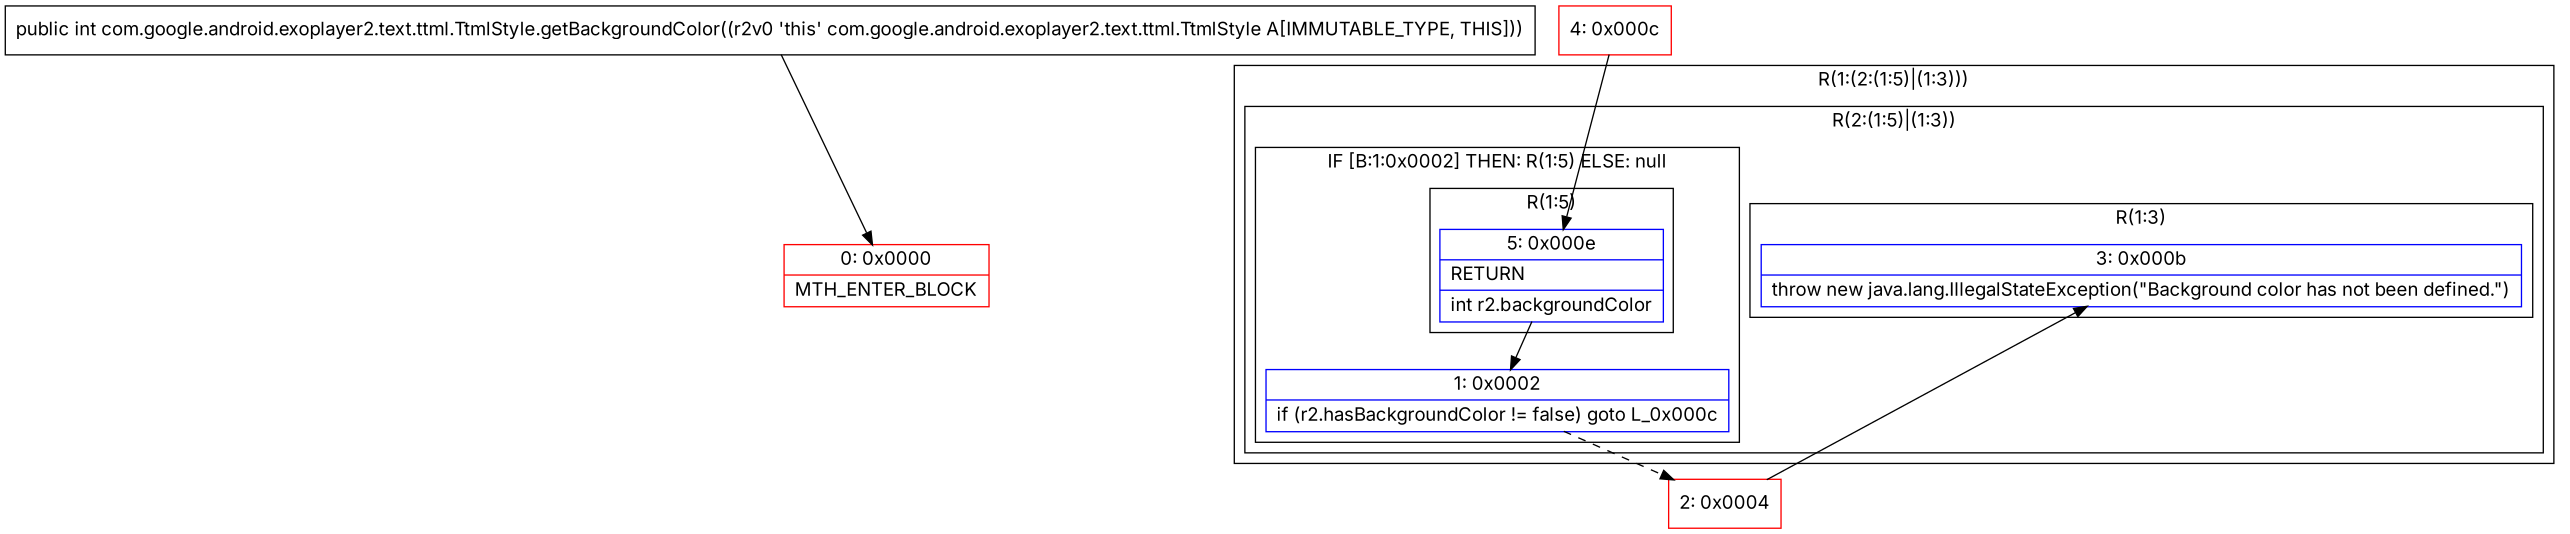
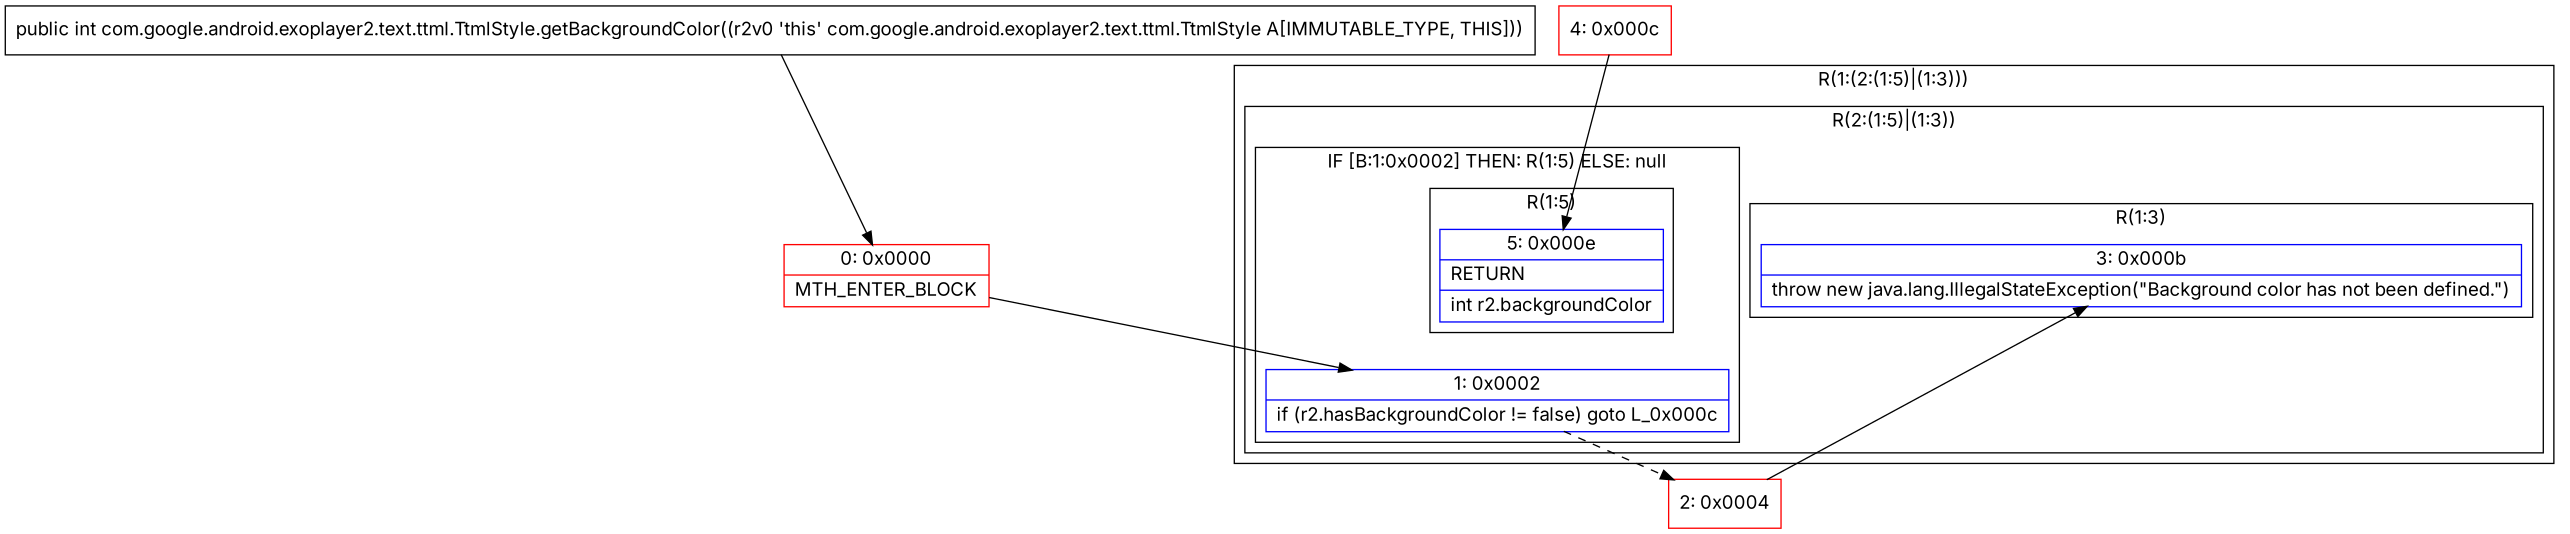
  digraph {
    fontname=Inter
    node [color=blue fontname=Inter shape=record]
    edge [fontname=Inter]
    n1 [label="{5\:\ 0x000e|RETURN\l|int r2.backgroundColor\l}"]
    n2 [label="{1\:\ 0x0002|if (r2.hasBackgroundColor != false) goto L_0x000c\l}"]
    n3 [label="{3\:\ 0x000b|throw new java.lang.IllegalStateException(\"Background color has not been defined.\")\l}"]
    n4 [color=red label="{2\:\ 0x0004}"]
    n5 [color=red label="{4\:\ 0x000c}"]
    n6 [color=red label="{0\:\ 0x0000|MTH_ENTER_BLOCK\l}"]
    n7 [label="{public int com.google.android.exoplayer2.text.ttml.TtmlStyle.getBackgroundColor((r2v0 'this' com.google.android.exoplayer2.text.ttml.TtmlStyle A[IMMUTABLE_TYPE, THIS])) }" color=""]
    subgraph cluster_1 {
      label="R(1:(2:(1:5)|(1:3)))"
      subgraph cluster_2 {
        label="R(2:(1:5)|(1:3))"
        subgraph cluster_3 {
          label="IF [B:1:0x0002] THEN: R(1:5) ELSE: null"
          n2
          subgraph cluster_4 {
            label="R(1:5)"
            n1
          }
        }
        subgraph cluster_5 {
          label="R(1:3)"
          n3
        }
      }
    }
    n2 -> n4 [style=dashed]
    n4 -> n3
    n5 -> n1
-   n1 -> n2
+   n6 -> n2
    n7 -> n6
  }
